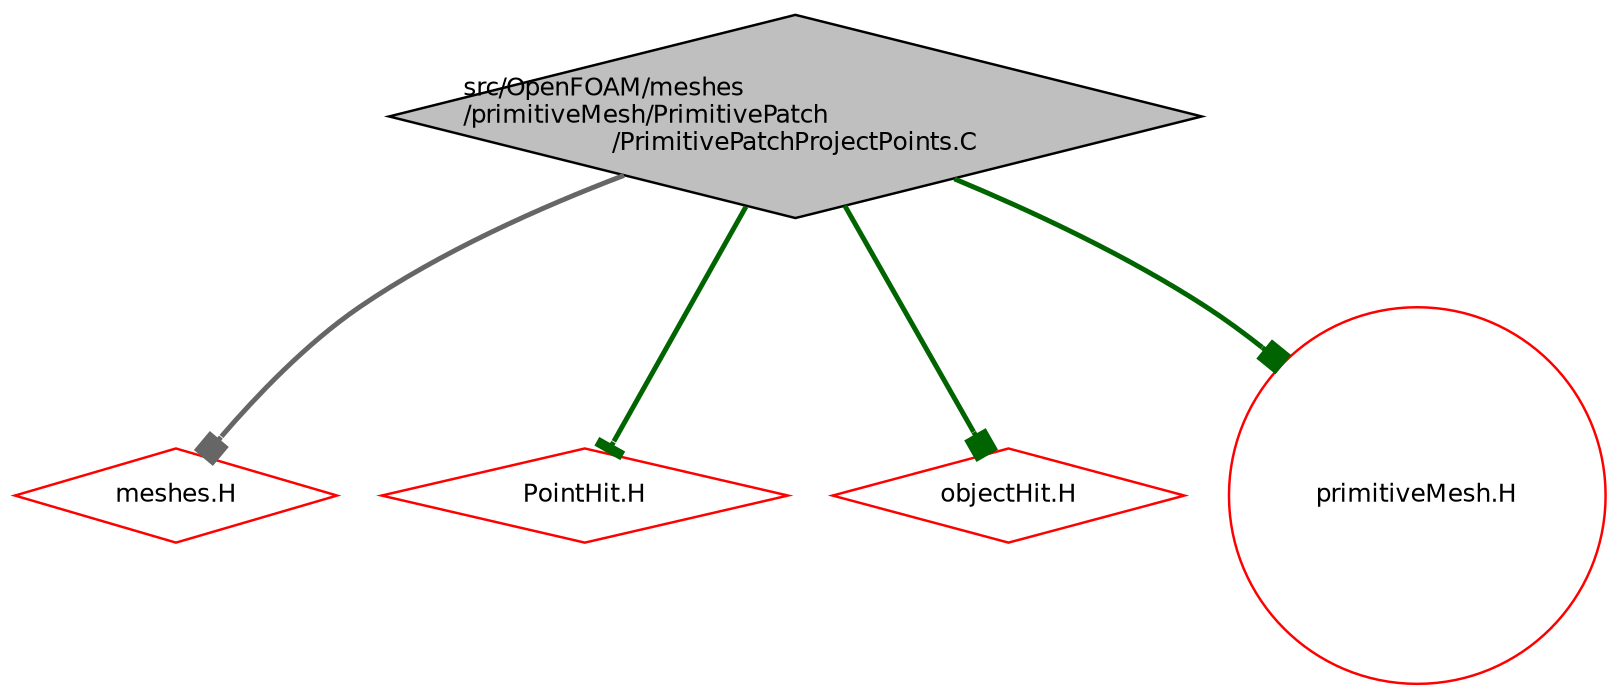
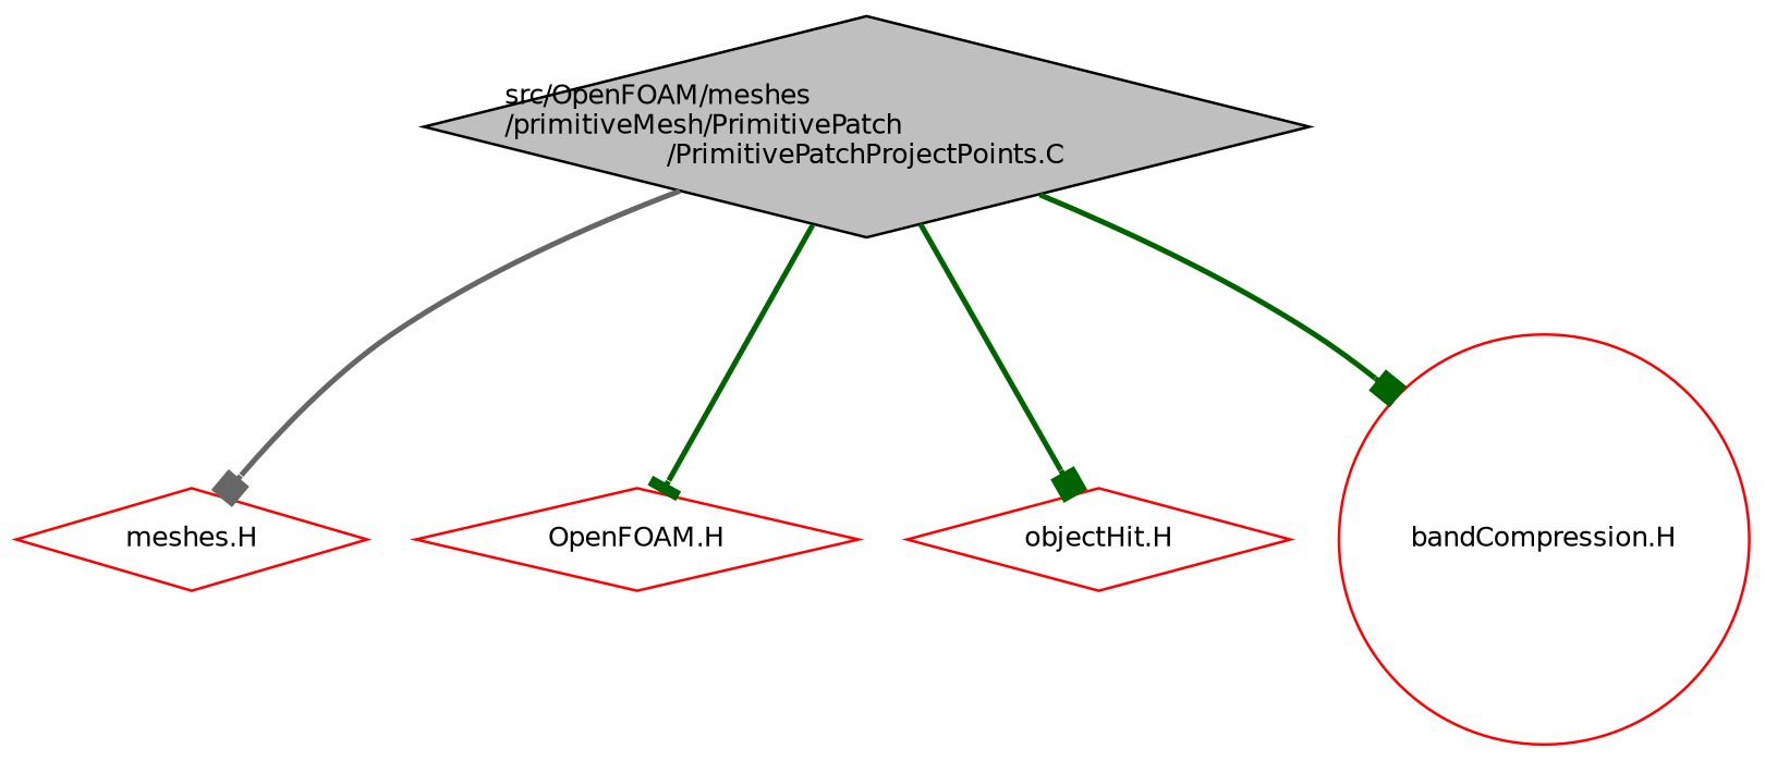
  digraph {
    node [color=red fontname=Helvetica fontsize=10 shape=diamond]
    edge [arrowhead=box color=darkgreen fontname=Helvetica fontsize=10 labelfontname=Helvetica labelfontsize=10 style=bold]
    n1 [color=black fillcolor=grey75 fontcolor=black height=0.2 label="src/OpenFOAM/meshes\l/primitiveMesh/PrimitivePatch\l/PrimitivePatchProjectPoints.C" style=filled width=0.4]
    n2 [height=0.2 label="meshes.H" width=0.4]
-   n3 [height=0.2 label="PointHit.H" width=0.4]
+   n3 [height=0.2 label="OpenFOAM.H" width=0.4]
    n4 [height=0.2 label="objectHit.H" width=0.4]
-   n5 [height=0.2 label="primitiveMesh.H" shape=circle width=0.4]
+   n5 [height=0.2 label="bandCompression.H" shape=circle width=0.4]
    n1 -> n2 [color=gray40]
    n1 -> n3 [arrowhead=tee]
    n1 -> n4
    n1 -> n5
  }
